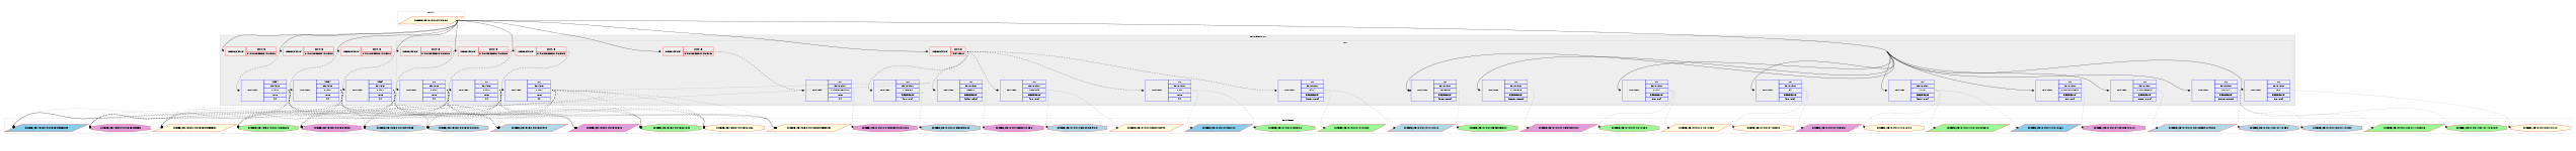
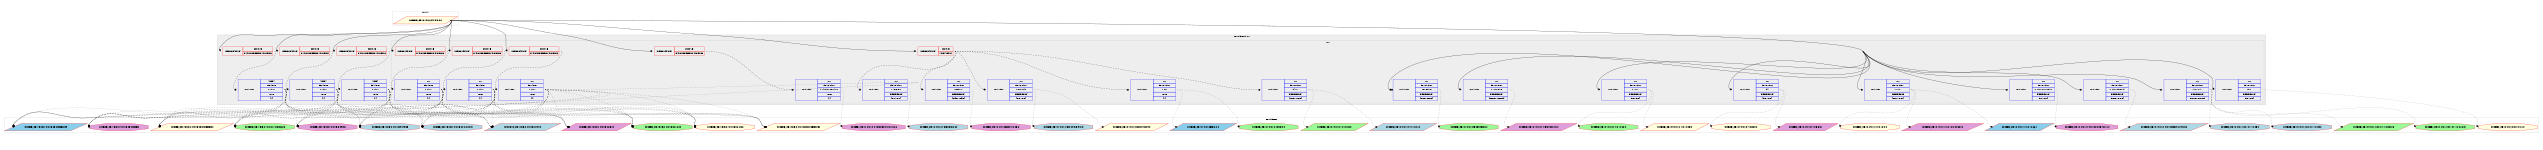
  digraph {
    compound=true
    concentrate=true
    fontname=Helvetica
    fontsize=10
    newrank=true
    rankdir=TB
    ranksep=1.5
    node [color=red fontname=Helvetica fontsize=10 shape=none style=filled]
    edge [arrowhead=diamond headport=w style=dotted tailport=e weight=100]
    n1 [fillcolor=lightyellow label="portage://dev-python/qiskit-1.1.0" shape=parallelogram width=4]
    n2 [color=blue label=<<TABLE BORDER="0" CELLBORDER="1" CELLSPACING="0" CELLPADDING="4" WIDTH="220"><TR><TD ROWSPAN="6" CELLPADDING="30">pack_dep</TD></TR><TR><TD WIDTH="110">install</TD></TR><TR><TD>dev-lang</TD></TR><TR><TD>python</TD></TR><TR><TD>none</TD></TR><TR><TD>[,,]</TD></TR></TABLE>> style=""]
    n3 [label=<<TABLE BORDER="0" CELLBORDER="1" CELLSPACING="0" CELLPADDING="4"><TR><TD ROWSPAN="3" CELLPADDING="10">use_conditional</TD></TR><TR><TD>positive</TD></TR><TR><TD>python_targets_python3_10</TD></TR></TABLE>> style=""]
    n4 [color=blue label=<<TABLE BORDER="0" CELLBORDER="1" CELLSPACING="0" CELLPADDING="4" WIDTH="220"><TR><TD ROWSPAN="6" CELLPADDING="30">pack_dep</TD></TR><TR><TD WIDTH="110">install</TD></TR><TR><TD>dev-lang</TD></TR><TR><TD>python</TD></TR><TR><TD>none</TD></TR><TR><TD>[,,]</TD></TR></TABLE>> style=""]
    n5 [label=<<TABLE BORDER="0" CELLBORDER="1" CELLSPACING="0" CELLPADDING="4"><TR><TD ROWSPAN="3" CELLPADDING="10">use_conditional</TD></TR><TR><TD>positive</TD></TR><TR><TD>python_targets_python3_11</TD></TR></TABLE>> style=""]
    n6 [color=blue label=<<TABLE BORDER="0" CELLBORDER="1" CELLSPACING="0" CELLPADDING="4" WIDTH="220"><TR><TD ROWSPAN="6" CELLPADDING="30">pack_dep</TD></TR><TR><TD WIDTH="110">install</TD></TR><TR><TD>dev-lang</TD></TR><TR><TD>python</TD></TR><TR><TD>none</TD></TR><TR><TD>[,,]</TD></TR></TABLE>> style=""]
    n7 [label=<<TABLE BORDER="0" CELLBORDER="1" CELLSPACING="0" CELLPADDING="4"><TR><TD ROWSPAN="3" CELLPADDING="10">use_conditional</TD></TR><TR><TD>positive</TD></TR><TR><TD>python_targets_python3_12</TD></TR></TABLE>> style=""]
    n8 [color=blue label=<<TABLE BORDER="0" CELLBORDER="1" CELLSPACING="0" CELLPADDING="4" WIDTH="220"><TR><TD ROWSPAN="6" CELLPADDING="30">pack_dep</TD></TR><TR><TD WIDTH="110">run</TD></TR><TR><TD>dev-lang</TD></TR><TR><TD>python</TD></TR><TR><TD>none</TD></TR><TR><TD>[,,]</TD></TR></TABLE>> style=""]
    n9 [label=<<TABLE BORDER="0" CELLBORDER="1" CELLSPACING="0" CELLPADDING="4"><TR><TD ROWSPAN="3" CELLPADDING="10">use_conditional</TD></TR><TR><TD>positive</TD></TR><TR><TD>python_targets_python3_10</TD></TR></TABLE>> style=""]
    n10 [color=blue label=<<TABLE BORDER="0" CELLBORDER="1" CELLSPACING="0" CELLPADDING="4" WIDTH="220"><TR><TD ROWSPAN="6" CELLPADDING="30">pack_dep</TD></TR><TR><TD WIDTH="110">run</TD></TR><TR><TD>dev-python</TD></TR><TR><TD>typing-extensions</TD></TR><TR><TD>none</TD></TR><TR><TD>[,,]</TD></TR></TABLE>> style=""]
    n11 [label=<<TABLE BORDER="0" CELLBORDER="1" CELLSPACING="0" CELLPADDING="4"><TR><TD ROWSPAN="3" CELLPADDING="10">use_conditional</TD></TR><TR><TD>positive</TD></TR><TR><TD>python_targets_python3_10</TD></TR></TABLE>> style=""]
    n12 [color=blue label=<<TABLE BORDER="0" CELLBORDER="1" CELLSPACING="0" CELLPADDING="4" WIDTH="220"><TR><TD ROWSPAN="6" CELLPADDING="30">pack_dep</TD></TR><TR><TD WIDTH="110">run</TD></TR><TR><TD>dev-lang</TD></TR><TR><TD>python</TD></TR><TR><TD>none</TD></TR><TR><TD>[,,]</TD></TR></TABLE>> style=""]
    n13 [label=<<TABLE BORDER="0" CELLBORDER="1" CELLSPACING="0" CELLPADDING="4"><TR><TD ROWSPAN="3" CELLPADDING="10">use_conditional</TD></TR><TR><TD>positive</TD></TR><TR><TD>python_targets_python3_11</TD></TR></TABLE>> style=""]
    n14 [color=blue label=<<TABLE BORDER="0" CELLBORDER="1" CELLSPACING="0" CELLPADDING="4" WIDTH="220"><TR><TD ROWSPAN="6" CELLPADDING="30">pack_dep</TD></TR><TR><TD WIDTH="110">run</TD></TR><TR><TD>dev-lang</TD></TR><TR><TD>python</TD></TR><TR><TD>none</TD></TR><TR><TD>[,,]</TD></TR></TABLE>> style=""]
    n15 [label=<<TABLE BORDER="0" CELLBORDER="1" CELLSPACING="0" CELLPADDING="4"><TR><TD ROWSPAN="3" CELLPADDING="10">use_conditional</TD></TR><TR><TD>positive</TD></TR><TR><TD>python_targets_python3_12</TD></TR></TABLE>> style=""]
    n16 [color=blue label=<<TABLE BORDER="0" CELLBORDER="1" CELLSPACING="0" CELLPADDING="4" WIDTH="220"><TR><TD ROWSPAN="6" CELLPADDING="30">pack_dep</TD></TR><TR><TD WIDTH="110">run</TD></TR><TR><TD>dev-python</TD></TR><TR><TD>matplotlib</TD></TR><TR><TD>greaterequal</TD></TR><TR><TD>[3.3,,,3.3]</TD></TR></TABLE>> style=""]
    n17 [color=blue label=<<TABLE BORDER="0" CELLBORDER="1" CELLSPACING="0" CELLPADDING="4" WIDTH="220"><TR><TD ROWSPAN="6" CELLPADDING="30">pack_dep</TD></TR><TR><TD WIDTH="110">run</TD></TR><TR><TD>dev-python</TD></TR><TR><TD>pydot</TD></TR><TR><TD>none</TD></TR><TR><TD>[,,]</TD></TR></TABLE>> style=""]
    n18 [color=blue label=<<TABLE BORDER="0" CELLBORDER="1" CELLSPACING="0" CELLPADDING="4" WIDTH="220"><TR><TD ROWSPAN="6" CELLPADDING="30">pack_dep</TD></TR><TR><TD WIDTH="110">run</TD></TR><TR><TD>dev-python</TD></TR><TR><TD>pillow</TD></TR><TR><TD>greaterequal</TD></TR><TR><TD>[4.2.1,,,4.2.1]</TD></TR></TABLE>> style=""]
    n19 [color=blue label=<<TABLE BORDER="0" CELLBORDER="1" CELLSPACING="0" CELLPADDING="4" WIDTH="220"><TR><TD ROWSPAN="6" CELLPADDING="30">pack_dep</TD></TR><TR><TD WIDTH="110">run</TD></TR><TR><TD>dev-python</TD></TR><TR><TD>pylatexenc</TD></TR><TR><TD>greaterequal</TD></TR><TR><TD>[1.4,,,1.4]</TD></TR></TABLE>> style=""]
    n20 [color=blue label=<<TABLE BORDER="0" CELLBORDER="1" CELLSPACING="0" CELLPADDING="4" WIDTH="220"><TR><TD ROWSPAN="6" CELLPADDING="30">pack_dep</TD></TR><TR><TD WIDTH="110">run</TD></TR><TR><TD>dev-python</TD></TR><TR><TD>seaborn</TD></TR><TR><TD>greaterequal</TD></TR><TR><TD>[0.9.0,,,0.9.0]</TD></TR></TABLE>> style=""]
    n21 [label=<<TABLE BORDER="0" CELLBORDER="1" CELLSPACING="0" CELLPADDING="4"><TR><TD ROWSPAN="3" CELLPADDING="10">use_conditional</TD></TR><TR><TD>positive</TD></TR><TR><TD>visualization</TD></TR></TABLE>> style=""]
    n22 [color=blue label=<<TABLE BORDER="0" CELLBORDER="1" CELLSPACING="0" CELLPADDING="4" WIDTH="220"><TR><TD ROWSPAN="6" CELLPADDING="30">pack_dep</TD></TR><TR><TD WIDTH="110">run</TD></TR><TR><TD>dev-python</TD></TR><TR><TD>dill</TD></TR><TR><TD>greaterequal</TD></TR><TR><TD>[0.3,,,0.3]</TD></TR></TABLE>> style=""]
    n23 [color=blue label=<<TABLE BORDER="0" CELLBORDER="1" CELLSPACING="0" CELLPADDING="4" WIDTH="220"><TR><TD ROWSPAN="6" CELLPADDING="30">pack_dep</TD></TR><TR><TD WIDTH="110">run</TD></TR><TR><TD>dev-python</TD></TR><TR><TD>numpy</TD></TR><TR><TD>greaterequal</TD></TR><TR><TD>[1.17,,,1.17]</TD></TR></TABLE>> style=""]
    n24 [color=blue label=<<TABLE BORDER="0" CELLBORDER="1" CELLSPACING="0" CELLPADDING="4" WIDTH="220"><TR><TD ROWSPAN="6" CELLPADDING="30">pack_dep</TD></TR><TR><TD WIDTH="110">run</TD></TR><TR><TD>dev-python</TD></TR><TR><TD>python-constraint</TD></TR><TR><TD>greaterequal</TD></TR><TR><TD>[1.4,,,1.4]</TD></TR></TABLE>> style=""]
    n25 [color=blue label=<<TABLE BORDER="0" CELLBORDER="1" CELLSPACING="0" CELLPADDING="4" WIDTH="220"><TR><TD ROWSPAN="6" CELLPADDING="30">pack_dep</TD></TR><TR><TD WIDTH="110">run</TD></TR><TR><TD>dev-python</TD></TR><TR><TD>python-dateutil</TD></TR><TR><TD>greaterequal</TD></TR><TR><TD>[2.8.0,,,2.8.0]</TD></TR></TABLE>> style=""]
    n26 [color=blue label=<<TABLE BORDER="0" CELLBORDER="1" CELLSPACING="0" CELLPADDING="4" WIDTH="220"><TR><TD ROWSPAN="6" CELLPADDING="30">pack_dep</TD></TR><TR><TD WIDTH="110">run</TD></TR><TR><TD>dev-python</TD></TR><TR><TD>rustworkx</TD></TR><TR><TD>greaterequal</TD></TR><TR><TD>[0.14.0,,,0.14.0]</TD></TR></TABLE>> style=""]
    n27 [color=blue label=<<TABLE BORDER="0" CELLBORDER="1" CELLSPACING="0" CELLPADDING="4" WIDTH="220"><TR><TD ROWSPAN="6" CELLPADDING="30">pack_dep</TD></TR><TR><TD WIDTH="110">run</TD></TR><TR><TD>dev-python</TD></TR><TR><TD>scipy</TD></TR><TR><TD>greaterequal</TD></TR><TR><TD>[1.5,,,1.5]</TD></TR></TABLE>> style=""]
    n28 [color=blue label=<<TABLE BORDER="0" CELLBORDER="1" CELLSPACING="0" CELLPADDING="4" WIDTH="220"><TR><TD ROWSPAN="6" CELLPADDING="30">pack_dep</TD></TR><TR><TD WIDTH="110">run</TD></TR><TR><TD>dev-python</TD></TR><TR><TD>stevedore</TD></TR><TR><TD>greaterequal</TD></TR><TR><TD>[3.0.0,,,3.0.0]</TD></TR></TABLE>> style=""]
    n29 [color=blue label=<<TABLE BORDER="0" CELLBORDER="1" CELLSPACING="0" CELLPADDING="4" WIDTH="220"><TR><TD ROWSPAN="6" CELLPADDING="30">pack_dep</TD></TR><TR><TD WIDTH="110">run</TD></TR><TR><TD>dev-python</TD></TR><TR><TD>symengine</TD></TR><TR><TD>greaterequal</TD></TR><TR><TD>[0.11.0,,,0.11.0]</TD></TR></TABLE>> style=""]
    n30 [color=blue label=<<TABLE BORDER="0" CELLBORDER="1" CELLSPACING="0" CELLPADDING="4" WIDTH="220"><TR><TD ROWSPAN="6" CELLPADDING="30">pack_dep</TD></TR><TR><TD WIDTH="110">run</TD></TR><TR><TD>dev-python</TD></TR><TR><TD>sympy</TD></TR><TR><TD>greaterequal</TD></TR><TR><TD>[1.3,,,1.3]</TD></TR></TABLE>> style=""]
    n31 [fillcolor=lightyellow label="portage://dev-lang/python-3.13.0_beta3_p1" shape=parallelogram width=4]
    n32 [fillcolor=plum label="portage://dev-lang/python-3.13.0_beta3" shape=octagon width=4]
    n33 [fillcolor=skyblue label="portage://dev-lang/python-3.13.0_beta2_p9" shape=parallelogram width=4]
    n34 [fillcolor=lightyellow label="portage://dev-lang/python-3.13.0_beta1_p3" shape=parallelogram width=4]
    n35 [fillcolor=lightyellow label="portage://dev-lang/python-3.12.4_p2" shape=octagon width=4]
    n36 [fillcolor=palegreen label="portage://dev-lang/python-3.12.4_p1" shape=octagon width=4]
    n37 [fillcolor=plum label="portage://dev-lang/python-3.12.3-r1" shape=parallelogram width=4]
-   n38 [fillcolor=lightblue label="portage://dev-lang/python-3.11.9-r1" shape=parallelogram width=4]
+   n38 [fillcolor=lightblue label="constraint://dev-lang/python-3.11.9-r1" shape=parallelogram width=4]
    n39 [fillcolor=lightblue label="portage://dev-lang/python-3.10.14_p1-r1" shape=octagon width=4]
    n40 [fillcolor=lightblue label="portage://dev-lang/python-3.9.19_p3" shape=octagon width=4]
    n41 [fillcolor=plum label="portage://dev-lang/python-3.8.19_p2" shape=octagon width=4]
    n42 [fillcolor=palegreen label="portage://dev-lang/python-2.7.18_p16-r2" shape=octagon width=4]
    n43 [fillcolor=plum label="portage://dev-python/typing-extensions-4.12.2" shape=octagon width=4]
    n44 [fillcolor=lightyellow label="portage://dev-python/matplotlib-3.9.1" shape=parallelogram width=4]
    n45 [fillcolor=lightblue label="portage://dev-python/matplotlib-3.9.0-r1" shape=octagon width=4]
    n46 [fillcolor=palegreen label="portage://dev-python/pydot-3.0.0" shape=octagon width=4]
-   n47 [fillcolor=skyblue label="portage://dev-python/pydot-2.0.0" shape=parallelogram width=4]
+   n47 [fillcolor=skyblue label="portage://dev-python/beta-2.0.0" shape=parallelogram width=4]
    n48 [fillcolor=lightblue label="portage://dev-python/pillow-10.4.0" shape=parallelogram width=4]
    n49 [fillcolor=palegreen label="portage://dev-python/pillow-10.3.0" shape=parallelogram width=4]
    n50 [fillcolor=lightblue label="portage://dev-python/pylatexenc-2.10" shape=octagon width=4]
    n51 [fillcolor=plum label="portage://dev-python/seaborn-0.13.2" shape=octagon width=4]
    n52 [fillcolor=plum label="portage://dev-python/dill-0.3.8-r2" shape=parallelogram width=4]
    n53 [fillcolor=lightyellow label="portage://dev-python/dill-0.3.8-r1" shape=octagon width=4]
-   n54 [fillcolor=palegreen label="portage://dev-python/numpy-2.0.0_rc2-r1" shape=parallelogram width=4]
+   n54 [fillcolor=plum label="portage://dev-python/numpy-2.0.0_rc2-r1" shape=parallelogram width=4]
    n55 [fillcolor=lightyellow label="portage://dev-python/numpy-2.0.0" shape=octagon width=4]
    n56 [fillcolor=skyblue label="portage://dev-python/numpy-1.26.4" shape=parallelogram width=4]
-   n57 [fillcolor=plum label="portage://dev-python/dill-constraint-1.4.0" shape=octagon width=4]
+   n57 [fillcolor=plum label="portage://dev-python/python-constraint-1.4.0" shape=octagon width=4]
    n58 [fillcolor=lightblue label="portage://dev-python/python-dateutil-2.9.0_p0" shape=parallelogram width=4]
    n59 [fillcolor=palegreen label="portage://dev-python/rustworkx-0.15.1-r2" shape=parallelogram width=4]
    n60 [fillcolor=lightblue label="portage://dev-python/rustworkx-0.15.1" shape=octagon width=4]
    n61 [fillcolor=lightblue label="portage://dev-python/rustworkx-0.15.0" shape=octagon width=4]
    n62 [fillcolor=palegreen label="portage://dev-python/rustworkx-0.14.2-r1" shape=octagon width=4]
    n63 [fillcolor=lightyellow label="portage://dev-python/scipy-1.14.0" shape=octagon width=4]
    n64 [fillcolor=palegreen label="portage://dev-python/stevedore-5.2.0" shape=octagon width=4]
    n65 [fillcolor=plum label="portage://dev-python/symengine-0.11.0" shape=parallelogram width=4]
    n66 [fillcolor=lightyellow label="portage://dev-python/sympy-1.13.0" shape=parallelogram width=4]
    n67 [fillcolor=palegreen label="portage://dev-python/sympy-1.12.1" shape=octagon width=4]
    subgraph cluster_1 {
      color=gray
      label=<<i>dependencies</i>>
      subgraph cluster_2 {
        color=gray
        fillcolor="#eeeeee"
        label=<<i>compile</i>>
        style=filled
        subgraph sub_3 {
          color=gray
          fillcolor="#eeeeee"
          label=<<i>compile</i>>
          style=filled
          n3
          subgraph sub_4 {
            color=gray
            fillcolor="#eeeeee"
            label=<<i>compile</i>>
            style=filled
            n2
          }
        }
        subgraph sub_5 {
          color=gray
          fillcolor="#eeeeee"
          label=<<i>compile</i>>
          style=filled
          n5
          subgraph sub_6 {
            color=gray
            fillcolor="#eeeeee"
            label=<<i>compile</i>>
            style=filled
            n4
          }
        }
        subgraph sub_7 {
          color=gray
          fillcolor="#eeeeee"
          label=<<i>compile</i>>
          style=filled
          n7
          subgraph sub_8 {
            color=gray
            fillcolor="#eeeeee"
            label=<<i>compile</i>>
            style=filled
            n6
          }
        }
      }
      subgraph cluster_9 {
        color=gray
        fillcolor="#eeeeee"
        label=<<i>compile and run</i>>
        style=filled
      }
      subgraph cluster_10 {
        color=gray
        fillcolor="#eeeeee"
        label=<<i>run</i>>
        style=filled
        subgraph sub_11 {
          color=gray
          fillcolor="#eeeeee"
          label=<<i>run</i>>
          style=filled
          n9
          subgraph sub_12 {
            color=gray
            fillcolor="#eeeeee"
            label=<<i>run</i>>
            style=filled
            n8
          }
        }
        subgraph sub_13 {
          color=gray
          fillcolor="#eeeeee"
          label=<<i>run</i>>
          style=filled
          n11
          subgraph sub_14 {
            color=gray
            fillcolor="#eeeeee"
            label=<<i>run</i>>
            style=filled
            n10
          }
        }
        subgraph sub_15 {
          color=gray
          fillcolor="#eeeeee"
          label=<<i>run</i>>
          style=filled
          n13
          subgraph sub_16 {
            color=gray
            fillcolor="#eeeeee"
            label=<<i>run</i>>
            style=filled
            n12
          }
        }
        subgraph sub_17 {
          color=gray
          fillcolor="#eeeeee"
          label=<<i>run</i>>
          style=filled
          n15
          subgraph sub_18 {
            color=gray
            fillcolor="#eeeeee"
            label=<<i>run</i>>
            style=filled
            n14
          }
        }
        subgraph sub_19 {
          color=gray
          fillcolor="#eeeeee"
          label=<<i>run</i>>
          style=filled
          n21
          subgraph sub_20 {
            color=gray
            fillcolor="#eeeeee"
            label=<<i>run</i>>
            style=filled
            n16
          }
          subgraph sub_21 {
            color=gray
            fillcolor="#eeeeee"
            label=<<i>run</i>>
            style=filled
            n17
          }
          subgraph sub_22 {
            color=gray
            fillcolor="#eeeeee"
            label=<<i>run</i>>
            style=filled
            n18
          }
          subgraph sub_23 {
            color=gray
            fillcolor="#eeeeee"
            label=<<i>run</i>>
            style=filled
            n19
          }
          subgraph sub_24 {
            color=gray
            fillcolor="#eeeeee"
            label=<<i>run</i>>
            style=filled
            n20
          }
        }
        subgraph sub_25 {
          color=gray
          fillcolor="#eeeeee"
          label=<<i>run</i>>
          style=filled
          n22
        }
        subgraph sub_26 {
          color=gray
          fillcolor="#eeeeee"
          label=<<i>run</i>>
          style=filled
          n23
        }
        subgraph sub_27 {
          color=gray
          fillcolor="#eeeeee"
          label=<<i>run</i>>
          style=filled
          n24
        }
        subgraph sub_28 {
          color=gray
          fillcolor="#eeeeee"
          label=<<i>run</i>>
          style=filled
          n25
        }
        subgraph sub_29 {
          color=gray
          fillcolor="#eeeeee"
          label=<<i>run</i>>
          style=filled
          n26
        }
        subgraph sub_30 {
          color=gray
          fillcolor="#eeeeee"
          label=<<i>run</i>>
          style=filled
          n27
        }
        subgraph sub_31 {
          color=gray
          fillcolor="#eeeeee"
          label=<<i>run</i>>
          style=filled
          n28
        }
        subgraph sub_32 {
          color=gray
          fillcolor="#eeeeee"
          label=<<i>run</i>>
          style=filled
          n29
        }
        subgraph sub_33 {
          color=gray
          fillcolor="#eeeeee"
          label=<<i>run</i>>
          style=filled
          n30
        }
      }
    }
    subgraph cluster_34 {
      color=gray
      label=<<i>ebuild</i>>
      n1
    }
    subgraph cluster_35 {
      color=gray
      label=<<i>candidates</i>>
      rank=same
      subgraph sub_36 {
        color=black
        label=<<i>candidates</i>>
        nodesep=1
        rank=same
        n31
        n32
        n33
        n34
        n35
        n36
        n37
        n38
        n39
        n40
        n41
        n42
      }
      subgraph sub_37 {
        color=black
        label=<<i>candidates</i>>
        nodesep=1
        rank=same
        n31
        n32
        n33
        n34
        n35
        n36
        n37
        n38
        n39
        n40
        n41
        n42
      }
      subgraph sub_38 {
        color=black
        label=<<i>candidates</i>>
        nodesep=1
        rank=same
        n31
        n32
        n33
        n34
        n35
        n36
        n37
        n38
        n39
        n40
        n41
        n42
      }
      subgraph sub_39 {
        color=black
        label=<<i>candidates</i>>
        nodesep=1
        rank=same
        n31
        n32
        n33
        n34
        n35
        n36
        n37
        n38
        n39
        n40
        n41
        n42
      }
      subgraph sub_40 {
        color=black
        label=<<i>candidates</i>>
        nodesep=1
        rank=same
        n43
      }
      subgraph sub_41 {
        color=black
        label=<<i>candidates</i>>
        nodesep=1
        rank=same
        n31
        n32
        n33
        n34
        n35
        n36
        n37
        n38
        n39
        n40
        n41
        n42
      }
      subgraph sub_42 {
        color=black
        label=<<i>candidates</i>>
        nodesep=1
        rank=same
        n44
        n45
      }
      subgraph sub_43 {
        color=black
        label=<<i>candidates</i>>
        nodesep=1
        rank=same
        n31
        n32
        n33
        n34
        n35
        n36
        n37
        n38
        n39
        n40
        n41
        n42
      }
      subgraph sub_44 {
        color=black
        label=<<i>candidates</i>>
        nodesep=1
        rank=same
        n46
        n47
      }
      subgraph sub_45 {
        color=black
        label=<<i>candidates</i>>
        nodesep=1
        rank=same
        n48
        n49
      }
      subgraph sub_46 {
        color=black
        label=<<i>candidates</i>>
        nodesep=1
        rank=same
        n50
      }
      subgraph sub_47 {
        color=black
        label=<<i>candidates</i>>
        nodesep=1
        rank=same
        n51
      }
      subgraph sub_48 {
        color=black
        label=<<i>candidates</i>>
        nodesep=1
        rank=same
        n52
        n53
      }
      subgraph sub_49 {
        color=black
        label=<<i>candidates</i>>
        nodesep=1
        rank=same
        n54
        n55
        n56
      }
      subgraph sub_50 {
        color=black
        label=<<i>candidates</i>>
        nodesep=1
        rank=same
        n57
      }
      subgraph sub_51 {
        color=black
        label=<<i>candidates</i>>
        nodesep=1
        rank=same
        n58
      }
      subgraph sub_52 {
        color=black
        label=<<i>candidates</i>>
        nodesep=1
        rank=same
        n59
        n60
        n61
        n62
      }
      subgraph sub_53 {
        color=black
        label=<<i>candidates</i>>
        nodesep=1
        rank=same
        n63
      }
      subgraph sub_54 {
        color=black
        label=<<i>candidates</i>>
        nodesep=1
        rank=same
        n64
      }
      subgraph sub_55 {
        color=black
        label=<<i>candidates</i>>
        nodesep=1
        rank=same
        n65
      }
      subgraph sub_56 {
        color=black
        label=<<i>candidates</i>>
        nodesep=1
        rank=same
        n66
        n67
      }
    }
    n1 -> n3 [arrowhead=dot style=solid weight=20]
    n1 -> n5 [arrowhead=dot style=solid weight=20]
    n1 -> n7 [style=solid weight=20]
    n1 -> n9 [arrowhead=dot style=solid weight=20]
    n1 -> n11 [arrowhead=dot style=solid weight=20]
    n1 -> n13 [arrowhead=dot style=solid weight=20]
    n1 -> n15 [arrowhead=dot style=solid weight=20]
    n1 -> n21 [style=solid weight=20]
    n1 -> n22 [style=solid weight=20]
    n1 -> n23 [arrowhead=dot style=solid weight=20]
    n1 -> n24 [style=solid weight=20]
    n1 -> n25 [style=solid weight=20]
    n1 -> n26 [style=solid weight=20]
    n1 -> n27 [style=solid weight=20]
    n1 -> n28 [arrowhead=dot style=solid weight=20]
    n1 -> n29 [style=solid weight=20]
    n1 -> n30 [style=solid weight=20]
    n2 -> n31 [arrowhead=dot]
    n2 -> n32 [arrowhead=dot]
    n2 -> n33
    n2 -> n34
    n2 -> n35 [arrowhead=dot]
    n2 -> n36
    n2 -> n37 [arrowhead=dot]
    n2 -> n38 [arrowhead=dot]
    n2 -> n39 [arrowhead=dot]
    n2 -> n40
    n2 -> n41
    n2 -> n42
    n3 -> n2 [style=dashed weight=20]
    n4 -> n31
    n4 -> n32 [arrowhead=dot]
    n4 -> n33
    n4 -> n34 [arrowhead=dot]
    n4 -> n35
    n4 -> n36
    n4 -> n37
    n4 -> n38
    n4 -> n39
    n4 -> n40 [arrowhead=dot]
    n4 -> n41 [arrowhead=dot]
    n4 -> n42 [arrowhead=dot]
    n5 -> n4 [arrowhead=dot style=dashed weight=20]
    n6 -> n31
    n6 -> n32
    n6 -> n33
    n6 -> n34 [arrowhead=dot]
    n6 -> n35
    n6 -> n36 [arrowhead=dot]
    n6 -> n37 [arrowhead=dot]
    n6 -> n38
    n6 -> n39 [arrowhead=dot]
    n6 -> n40 [arrowhead=dot]
    n6 -> n41
    n6 -> n42 [arrowhead=dot]
    n7 -> n6 [arrowhead=dot style=dashed weight=20]
    n8 -> n31
    n8 -> n32 [arrowhead=dot]
    n8 -> n33
    n8 -> n34
    n8 -> n35
    n8 -> n36
    n8 -> n37
    n8 -> n38
    n8 -> n39 [arrowhead=dot]
    n8 -> n40
    n8 -> n41
    n8 -> n42
    n9 -> n8 [style=dashed weight=20]
    n10 -> n43
    n11 -> n10 [style=dashed weight=20]
    n12 -> n31
    n12 -> n32
    n12 -> n33
    n12 -> n34
    n12 -> n35 [arrowhead=dot]
    n12 -> n36
    n12 -> n37
    n12 -> n38 [arrowhead=dot]
    n12 -> n39 [arrowhead=dot]
    n12 -> n40 [arrowhead=dot]
    n12 -> n41
    n12 -> n42
    n13 -> n12 [arrowhead=dot style=dashed weight=20]
    n14 -> n31 [arrowhead=dot]
    n14 -> n32
    n14 -> n33 [arrowhead=dot]
    n14 -> n34
    n14 -> n35 [arrowhead=dot]
    n14 -> n36 [arrowhead=dot]
    n14 -> n37
    n14 -> n38 [arrowhead=dot]
    n14 -> n39 [arrowhead=dot]
    n14 -> n40 [arrowhead=dot]
    n14 -> n41
    n14 -> n42
    n15 -> n14 [arrowhead=dot style=dashed weight=20]
    n16 -> n44 [arrowhead=dot]
    n16 -> n45
    n17 -> n46 [arrowhead=dot]
    n17 -> n47
    n18 -> n48 [arrowhead=dot]
    n18 -> n49
    n19 -> n50 [arrowhead=dot]
    n20 -> n51 [arrowhead=dot]
    n21 -> n16 [style=dashed weight=20]
    n21 -> n17 [style=dashed weight=20]
    n21 -> n18 [arrowhead=dot style=dashed weight=20]
    n21 -> n19 [arrowhead=dot style=dashed weight=20]
    n21 -> n20 [style=dashed weight=20]
    n22 -> n52
    n22 -> n53
    n23 -> n54
    n23 -> n55
    n23 -> n56
    n24 -> n57 [arrowhead=dot]
    n25 -> n58 [arrowhead=dot]
    n26 -> n59
    n26 -> n60 [arrowhead=dot]
    n26 -> n61
    n26 -> n62
    n27 -> n63
    n28 -> n64 [arrowhead=dot]
    n29 -> n65
    n30 -> n66
    n30 -> n67
  }
